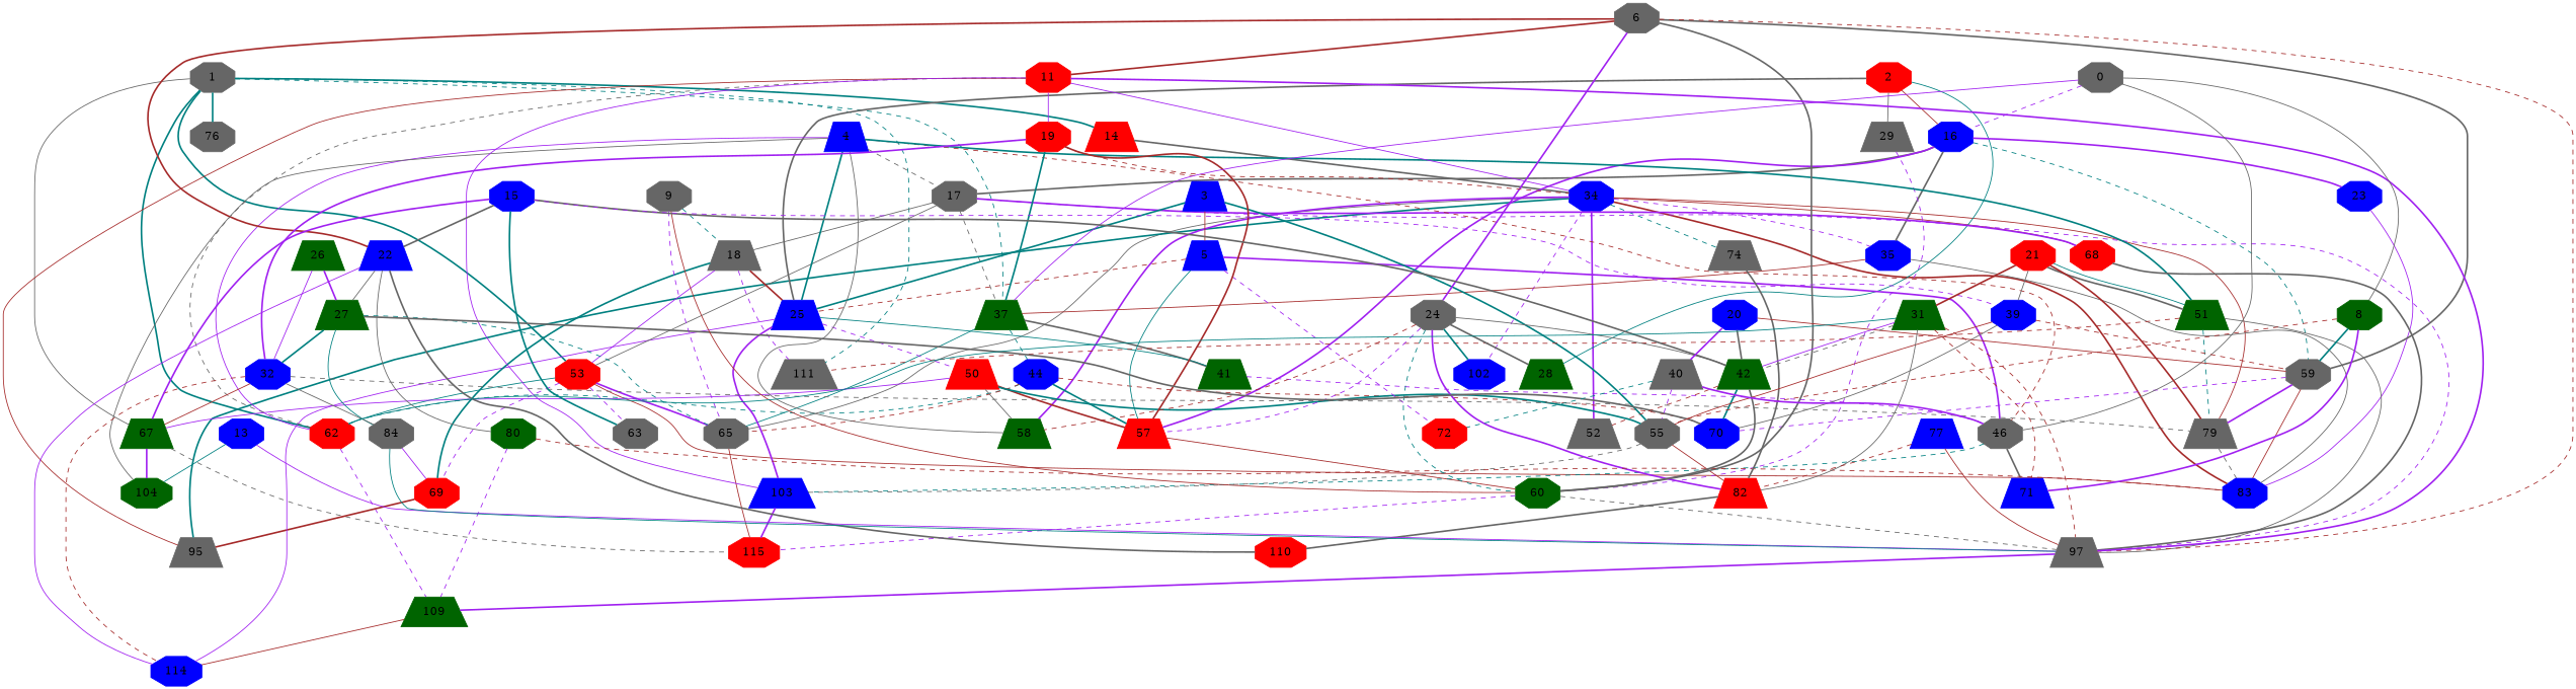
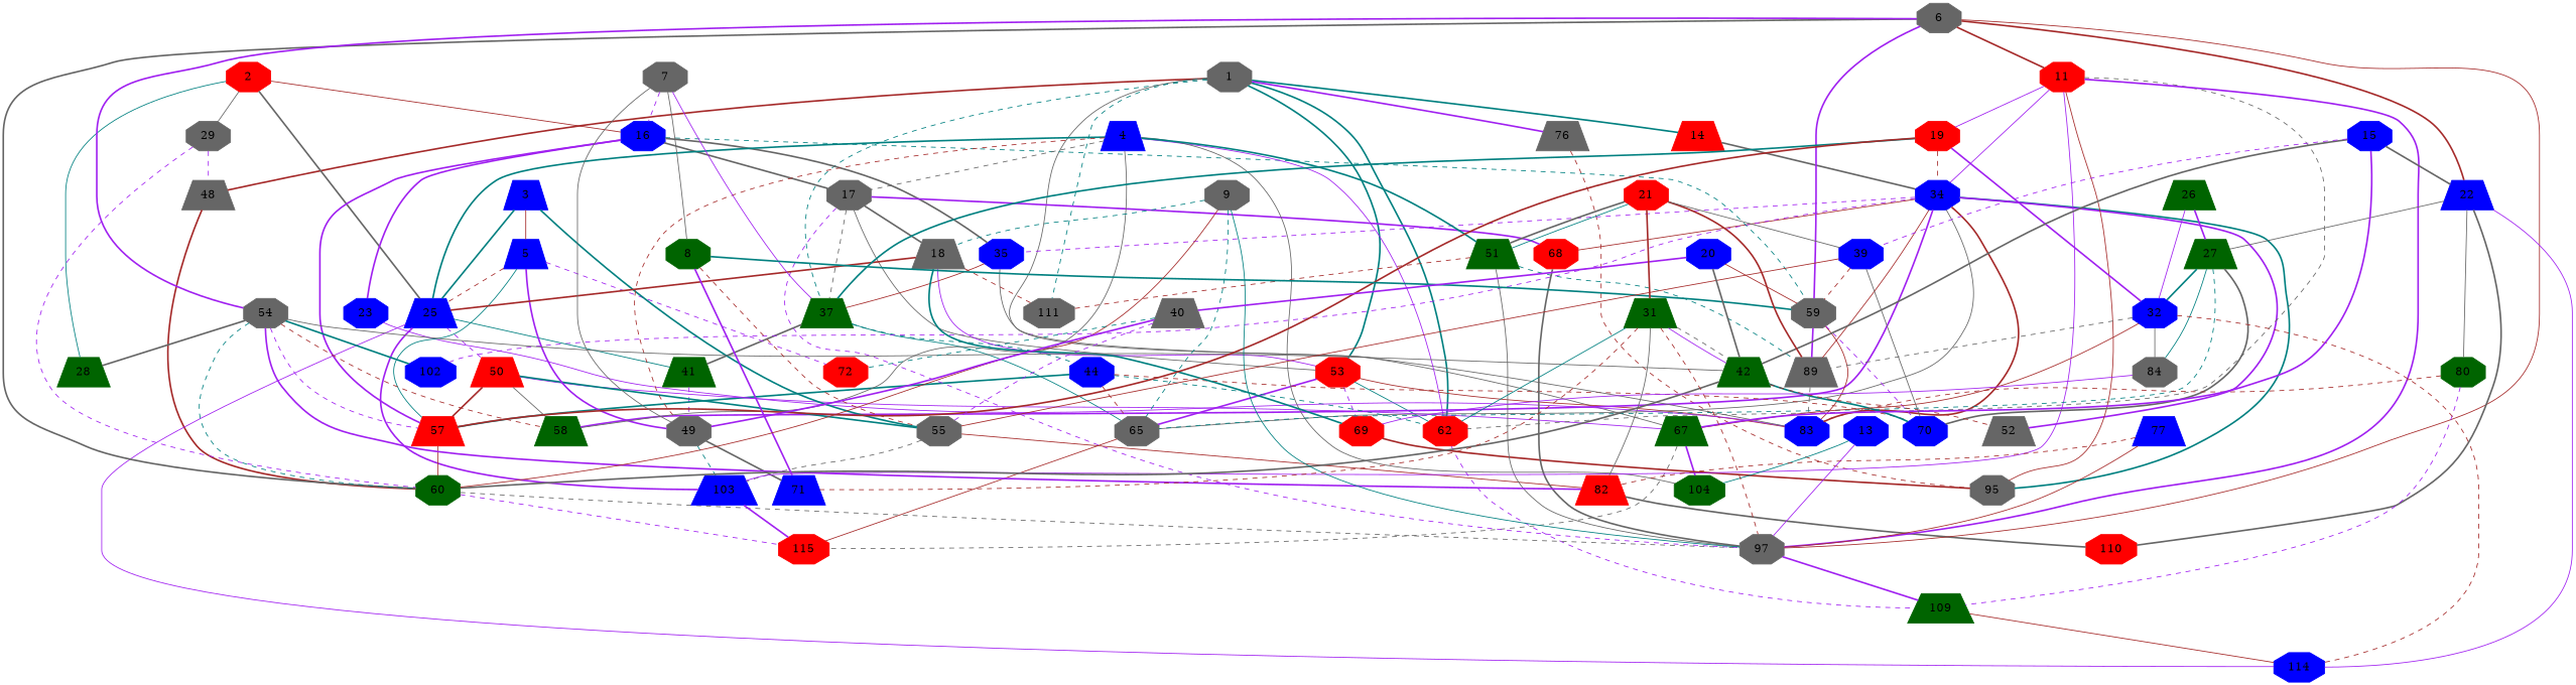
  graph {
    node [color=gray40 shape=octagon style=filled]
    edge [color=purple style=bold]
    1 [super="+12"]
    14 [color=red shape=trapezium]
    37 [color=darkgreen shape=trapezium super="+54"]
+   48 [shape=trapezium]
    53 [color=red super="+66"]
    62 [color=red super="+78"]
    67 [color=darkgreen shape=trapezium super="+90"]
-   76
-   111 [shape=trapezium]
+   76 [shape=trapezium]
+   111
    34 [color=blue super="+94"]
    65 [super="+100"]
    41 [color=darkgreen shape=trapezium]
    44 [color=blue super="+46"]
    60 [color=darkgreen super="+113"]
-   63
    69 [color=red super="+75"]
    83 [color=blue super="+107"]
    109 [color=darkgreen shape=trapezium]
    104 [color=darkgreen]
    115 [color=red]
-   95 [shape=trapezium super="+112"]
+   95 [super="+112"]
    2 [color=red super="+10"]
    16 [color=blue super="+47"]
    25 [color=blue shape=trapezium super="+38"]
    28 [color=darkgreen shape=trapezium]
-   29 [shape=trapezium]
+   29
    17 [super="+33"]
    57 [color=red shape=trapezium super="+92"]
    59 [super="+89"]
    23 [color=blue]
    35 [color=blue super="+116"]
    103 [color=blue shape=trapezium]
    114 [color=blue]
    50 [color=red shape=trapezium super="+87"]
    5 [color=blue shape=trapezium super="+45"]
-   49 [super="+61" label=46]
+   49 [super="+61"]
    72 [color=red]
    3 [color=blue shape=trapezium]
    55 [super="+56"]
    82 [color=red shape=trapezium super="+108"]
    4 [color=blue shape=trapezium super="+96"]
    51 [color=darkgreen shape=trapezium]
    58 [color=darkgreen shape=trapezium super="+101"]
-   97 [shape=trapezium super="+99"]
+   97 [super="+99"]
    18 [shape=trapezium super="+88"]
    68 [color=red super="+81"]
    71 [color=blue shape=trapezium]
-   79 [shape=trapezium super="+98"]
+   79 [shape=trapezium super="+98" label=89]
    6 [super="+86"]
    11 [color=red super="+105"]
    22 [color=blue shape=trapezium super="+43"]
-   24 [super="+91"]
+   24 [super="+91" label=54]
    19 [color=red super="+73"]
    27 [color=darkgreen shape=trapezium super="+84"]
    80 [color=darkgreen]
    110 [color=red]
    42 [color=darkgreen shape=trapezium]
    102 [color=blue]
    70 [color=blue super="+106"]
-   7 [super="+85" label=0]
+   7 [super="+85"]
    8 [color=darkgreen]
    9
    32 [color=blue super="+93"]
    52 [shape=trapezium]
-   74 [shape=trapezium]
    13 [color=blue]
    15 [color=blue super="+36"]
    39 [color=blue]
    n69 [label=84]
    20 [color=blue]
    40 [shape=trapezium]
    21 [color=red super="+30"]
    31 [color=darkgreen shape=trapezium]
    26 [color=darkgreen shape=trapezium]
    77 [color=blue shape=trapezium]
    1 -- 14 [color=teal]
    1 -- 37 [color=teal style=dashed]
+   1 -- 48 [color=brown]
    1 -- 53 [color=teal]
    1 -- 62 [color=teal]
    1 -- 67 [color=gray40 style=solid]
-   1 -- 76 [color=teal]
+   1 -- 76
    1 -- 111 [color=teal style=dashed]
    14 -- 34 [color=gray40]
    37 -- 65 [color=teal style=solid]
    37 -- 41 [color=gray40]
    37 -- 44 [color=teal style=dashed]
+   48 -- 60 [color=brown]
    53 -- 62 [color=teal style=solid]
    53 -- 65
-   53 -- 63 [style=dashed]
    53 -- 69 [style=dashed]
    53 -- 83 [color=brown style=solid]
    62 -- 109 [style=dashed]
    67 -- 104
    67 -- 115 [color=gray40 style=dashed]
+   76 -- 95 [color=brown style=dashed]
    34 -- 65 [color=gray40 style=solid]
    34 -- 83 [color=brown]
    34 -- 95 [color=teal]
    34 -- 35 [style=dashed]
    34 -- 58
    34 -- 68 [color=brown style=solid]
    34 -- 79 [color=brown style=solid]
    34 -- 102 [style=dashed]
    34 -- 52
-   34 -- 74 [color=teal style=dashed]
    65 -- 115 [color=brown style=solid]
    41 -- 49 [style=dashed]
    44 -- 62 [color=teal style=dashed]
    44 -- 65 [color=brown style=dashed]
    44 -- 57 [color=teal]
    44 -- 70 [color=brown style=dashed]
    60 -- 115 [style=dashed]
    60 -- 97 [color=gray40 style=dashed]
    69 -- 95 [color=brown]
    109 -- 114 [color=brown style=solid]
    2 -- 16 [color=brown style=solid]
    2 -- 25 [color=gray40]
    2 -- 28 [color=teal style=solid]
    2 -- 29 [color=gray40 style=solid]
    16 -- 17 [color=gray40]
    16 -- 57
    16 -- 59 [color=teal style=dashed]
    16 -- 23
    16 -- 35 [color=gray40]
    25 -- 41 [color=teal style=solid]
    25 -- 103
    25 -- 114 [style=solid]
    25 -- 50 [style=dashed]
+   29 -- 48 [style=dashed]
    29 -- 60 [style=dashed]
    17 -- 37 [color=gray40 style=dashed weight=2]
    17 -- 53 [color=gray40 style=solid]
    17 -- 97 [style=dashed]
-   17 -- 18 [color=gray40 style=solid]
+   17 -- 18 [color=gray40]
    17 -- 68
    57 -- 60 [color=brown style=solid]
    59 -- 83 [color=brown style=solid]
    59 -- 79
    59 -- 70 [style=dashed]
    23 -- 83 [style=solid]
    35 -- 37 [color=brown style=solid]
    35 -- 83 [color=gray40 style=solid weight=2]
    103 -- 115
    50 -- 67 [style=solid]
    50 -- 57 [color=brown]
    50 -- 55 [color=teal]
    50 -- 58 [color=gray40 style=solid]
    5 -- 25 [color=brown style=dashed]
    5 -- 57 [color=teal style=solid]
    5 -- 49
    5 -- 72 [style=dashed]
    49 -- 103 [color=teal style=dashed]
    49 -- 71 [color=gray40]
    3 -- 25 [color=teal]
    3 -- 5 [color=brown style=solid]
    3 -- 55 [color=teal]
    55 -- 103 [color=gray40 style=dashed]
    55 -- 82 [color=brown style=solid]
    82 -- 110 [color=gray40]
    4 -- 62 [style=solid]
    4 -- 104 [color=gray40 style=solid]
    4 -- 25 [color=teal]
    4 -- 17 [color=gray40 style=dashed]
    4 -- 49 [color=brown style=dashed]
    4 -- 51 [color=teal]
    4 -- 58 [color=gray40 style=solid]
    51 -- 111 [color=brown style=dashed]
    51 -- 97 [color=gray40 style=solid]
    51 -- 79 [color=teal style=dashed]
    97 -- 109
    18 -- 53 [style=solid]
-   18 -- 111 [style=dashed]
+   18 -- 111 [color=brown style=dashed]
    18 -- 69 [color=teal]
    18 -- 25 [color=brown]
    68 -- 97 [color=gray40]
    79 -- 83 [color=gray40 style=dashed]
    6 -- 60 [color=gray40]
-   6 -- 59 [color=gray40]
-   6 -- 97 [color=brown style=dashed]
+   6 -- 59
+   6 -- 97 [color=brown style=solid]
    6 -- 11 [color=brown]
    6 -- 22 [color=brown]
    6 -- 24
    11 -- 62 [color=gray40 style=dashed]
    11 -- 34 [style=solid]
    11 -- 95 [color=brown style=solid]
    11 -- 103 [style=solid]
    11 -- 97
    11 -- 19 [style=solid]
    22 -- 114 [style=solid]
    22 -- 27 [color=gray40 style=solid]
    22 -- 80 [color=gray40 style=solid]
    22 -- 110 [color=gray40]
    24 -- 60 [color=teal style=dashed]
    24 -- 28 [color=gray40]
    24 -- 57 [style=dashed]
    24 -- 82
    24 -- 58 [color=brown style=dashed]
    24 -- 42 [color=gray40 style=solid]
    24 -- 102 [color=teal]
    19 -- 37 [color=teal]
    19 -- 34 [color=brown style=dashed]
    19 -- 57 [color=brown]
    19 -- 32
    27 -- 65 [color=teal style=dashed]
    27 -- 70 [color=gray40]
    27 -- 32 [color=teal]
    27 -- n69 [color=teal style=solid]
    80 -- 83 [color=brown style=dashed]
    80 -- 109 [style=dashed]
    42 -- 60 [color=gray40]
    42 -- 70 [color=teal]
    42 -- 52 [color=brown style=dashed]
    7 -- 37 [style=solid]
    7 -- 16 [style=dashed]
    7 -- 49 [color=gray40 style=solid]
    7 -- 8 [color=gray40 style=solid]
    8 -- 59 [color=teal]
    8 -- 55 [color=brown style=dashed]
    8 -- 71
-   9 -- 65 [style=dashed weight=2]
+   9 -- 65 [color=teal style=dashed weight=2]
    9 -- 60 [color=brown style=solid]
    9 -- 18 [color=teal style=dashed]
    32 -- 67 [color=brown style=solid]
    32 -- 114 [color=brown style=dashed]
    32 -- 79 [color=gray40 style=dashed]
    32 -- n69 [color=gray40 style=solid]
-   74 -- 82 [color=gray40]
    13 -- 104 [color=teal style=solid]
    13 -- 97 [style=solid]
    15 -- 67
-   15 -- 63 [color=teal]
    15 -- 22 [color=gray40]
    15 -- 42 [color=gray40]
    15 -- 39 [style=dashed]
    39 -- 59 [color=brown style=dashed]
    39 -- 55 [color=brown style=solid]
    39 -- 70 [color=gray40 style=solid]
    n69 -- 69 [style=solid]
-   n69 -- 97 [color=teal style=solid]
+   9 -- 97 [color=teal style=solid]
    20 -- 59 [color=brown style=solid]
    20 -- 42 [color=gray40]
    20 -- 40
    40 -- 49
    40 -- 72 [color=teal style=dashed]
    40 -- 55 [style=dashed]
    21 -- 51 [color=gray40]
    21 -- 51 [color=teal style=solid]
    21 -- 79 [color=brown]
    21 -- 39 [color=gray40 style=solid]
    21 -- 31 [color=brown]
    31 -- 62 [color=teal style=solid]
    31 -- 82 [color=gray40 style=solid]
    31 -- 97 [color=brown style=dashed]
    31 -- 71 [color=brown style=dashed]
    31 -- 42 [style=solid]
    31 -- 42 [color=gray40 style=dashed]
    26 -- 27
    26 -- 32 [style=solid]
    77 -- 82 [color=brown style=dashed]
    77 -- 97 [color=brown style=solid]
  }
